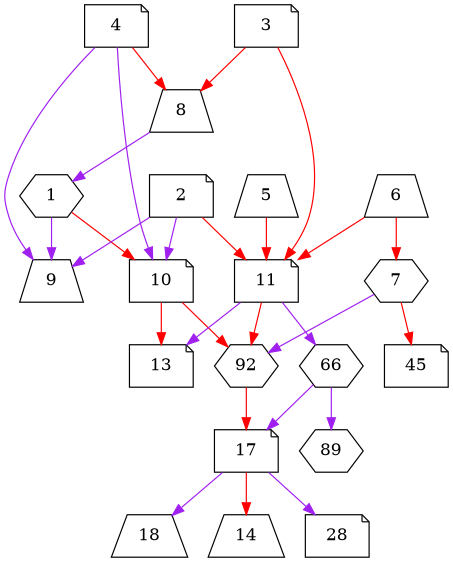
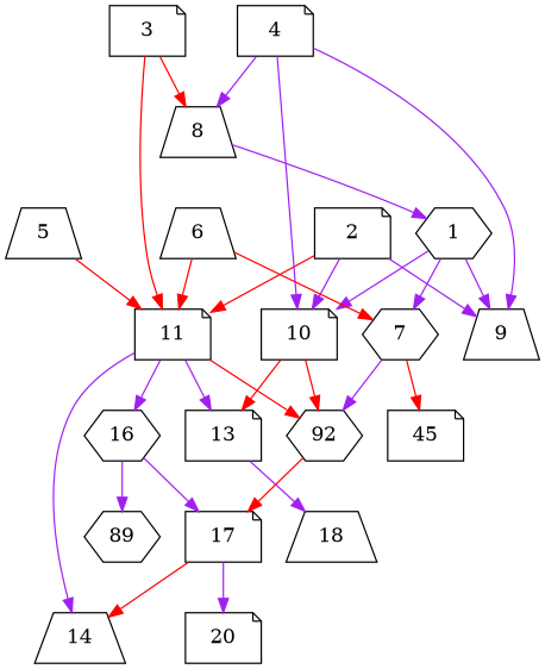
  digraph {
    node [alpha=0.13 shape=note]
    edge [color=purple]
    1 [alpha=0.04 expect_size=12934564616869204 shape=hexagon]
    7 [expect_size=97913644914404128 shape=hexagon]
    9 [alpha=0.16 expect_size=81751107591733248 shape=trapezium]
    10 [expect_size=155614536215700701184]
    n5 [alpha=0.08 expect_size=106164988032017498112 label=92 shape=hexagon]
    n6 [alpha=0.15 expect_size=168138903877966208 label=45]
    8 [alpha=0.16 expect_size=3691438633861225 shape=trapezium]
    13 [alpha=0.16 expect_size=118821399896990576]
    17 [alpha=0.12 expect_size=7240828872516095]
    18 [alpha=0.11 expect_size=81874340423548 shape=trapezium]
    2 [alpha=0.00 expect_size=349987294503413504]
    11 [alpha=0.08 expect_size=277539732247970304]
    14 [alpha=0.19 expect_size=5021847047389577216 shape=trapezium]
-   16 [alpha=0.07 expect_size=71494951646405344 shape=hexagon label=66]
+   16 [alpha=0.07 expect_size=71494951646405344 shape=hexagon]
    n15 [alpha=0.12 expect_size=608061891662793600 label=89 shape=hexagon]
    3 [alpha=0.20 expect_size=197477880999968768000]
    4 [expect_size=417719997764764800]
    5 [alpha=0.05 expect_size=119833182175443812352 shape=trapezium]
    6 [alpha=0.14 expect_size=66062172886760600 shape=trapezium]
-   20 [alpha=0.10 expect_size=29480461689833720 label=28]
+   20 [alpha=0.10 expect_size=29480461689833720]
+   1 -> 7
    1 -> 9
-   1 -> 10 [color=red]
+   1 -> 10
    7 -> n5
    7 -> n6 [color=red]
    10 -> n5 [color=red]
    10 -> 13 [color=red]
    n5 -> 17 [color=red]
    8 -> 1
-   17 -> 18
+   13 -> 18
    17 -> 14 [color=red]
    17 -> 20
    2 -> 9
    2 -> 10
    2 -> 11 [color=red]
    11 -> n5 [color=red]
    11 -> 13
+   11 -> 14
    11 -> 16
    16 -> 17
    16 -> n15
    3 -> 8 [color=red]
    3 -> 11 [color=red]
    4 -> 9
    4 -> 10
-   4 -> 8 [color=red]
+   4 -> 8
    5 -> 11 [color=red]
    6 -> 7 [color=red]
    6 -> 11 [color=red]
  }
